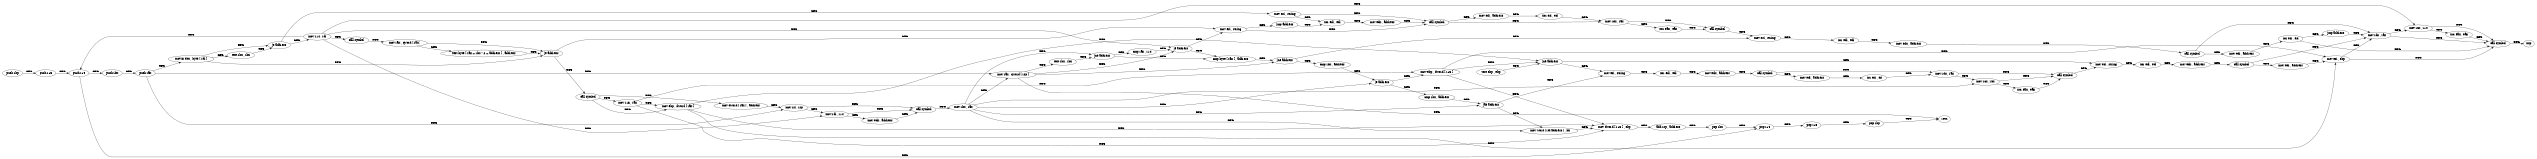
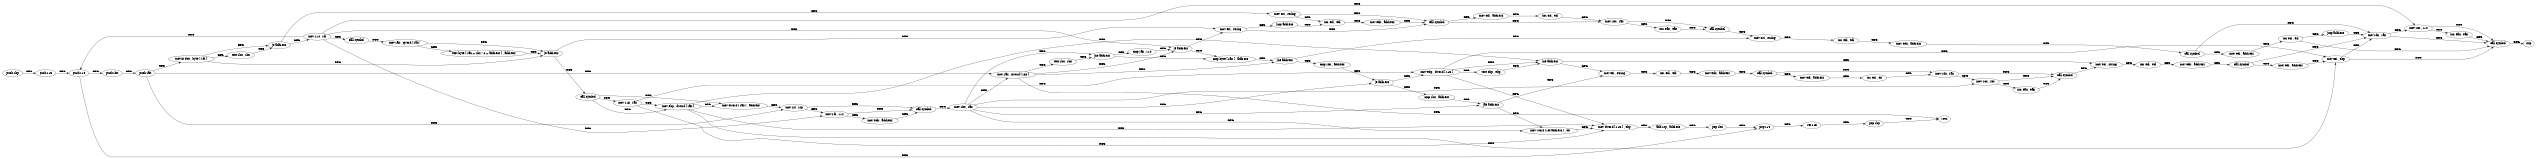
  digraph {
    rankdir=LR
    n1 [label="push rbp"]
    n2 [label="push r15"]
    n3 [label="push r14"]
    n4 [label="push rbx"]
    n5 [label="pop r14"]
    n6 [label="push rax"]
-   n7 [label="pop r15"]
+   n7 [label="rcx r15"]
    n8 [label="movzx ebx , byte [ rdi ]"]
    n9 [label="mov rsi , rsp"]
    n10 [label="mov rax , qword [ rsp ]"]
    n11 [label="test rbx , rbx"]
    n12 [label="je address"]
    n13 [label="je address"]
    n14 [label="mov rdi , r14"]
    n15 [label="call symbol"]
    n16 [label="je address"]
    n17 [label="test rbx , rbx"]
    n18 [label="jne address"]
    n19 [label=retn]
    n20 [label="mov esi , string"]
    n21 [label="mov r14 , rdi"]
    n22 [label="mov esi , string"]
    n23 [label="call symbol"]
    n24 [label="xor edi , edi"]
    n25 [label="call symbol"]
    n26 [label="call symbol"]
    n27 [label="mov rcx , r14"]
    n28 [label="mov edx , address"]
    n29 [label="mov edi , address"]
    n30 [label="mov rdx , rax"]
    n31 [label="mov rax , qword [ rax ]"]
    n32 [label="call symbol"]
    n33 [label="xor eax , eax"]
    n34 [label="mov edx , address"]
    n35 [label="cmp byte [ rax ] , address"]
    n36 [label="test byte [ rax + rbx * 2 + address ] , address"]
    n37 [label="jmp address"]
    n38 [label="mov r15 , rax"]
    n39 [label="mov ebp , dword [ rax ]"]
    n40 [label="mov dword [ rax ] , address"]
    n41 [label="mov ebp , dword [ r15 ]"]
    n42 [label="mov dword [ r15 ] , ebp"]
    n43 [label="jne address"]
    n44 [label="mov esi , ebp"]
    n45 [label="mov rdx , rax"]
    n46 [label=nop]
    n47 [label="test ebp , ebp"]
    n48 [label="add rsp , address"]
    n49 [label="mov esi , string"]
    n50 [label="mov esi , string"]
    n51 [label="mov rbx , rax"]
    n52 [label="jne address"]
    n53 [label="je address"]
    n54 [label="jae address"]
    n55 [label="mov word [ rel address ] , bx"]
    n56 [label="mov rcx , rbx"]
    n57 [label="cmp rax , r14"]
    n58 [label="cmp rbx , address"]
    n59 [label="call symbol"]
    n60 [label="xor eax , eax"]
    n61 [label="mov esi , string"]
    n62 [label="cmp rbx , address"]
    n63 [label="xor esi , esi"]
    n64 [label="xor eax , eax"]
    n65 [label="call symbol"]
    n66 [label="xor edi , edi"]
    n67 [label="mov edx , address"]
    n68 [label="call symbol"]
    n69 [label="mov edi , address"]
    n70 [label="xor esi , esi"]
    n71 [label="jmp address"]
    n72 [label="xor edi , edi"]
    n73 [label="xor edi , edi"]
    n74 [label="mov edx , address"]
    n75 [label="mov edx , address"]
    n76 [label="call symbol"]
    n77 [label="mov edi , address"]
    n78 [label="call symbol"]
    n79 [label="mov edi , address"]
    n80 [label="mov rdx , rax"]
    n81 [label="xor esi , esi"]
    n82 [label="pop rbx"]
    n83 [label="pop rbp"]
    n1 -> n2 [label=CFG]
    n2 -> n3 [label=CFG]
    n3 -> n4 [label=CFG]
    n3 -> n5 [label=DFG]
    n4 -> n6 [label=CFG]
    n5 -> n7 [label=CFG]
    n6 -> n8 [label=CFG]
    n6 -> n9 [label=DFG]
    n6 -> n10 [label=DFG]
    n7 -> n83 [label=CFG]
    n8 -> n11 [label=CFG]
    n8 -> n12 [label=DFG]
    n8 -> n13 [label=DFG]
    n9 -> n14 [label=CFG]
    n9 -> n15 [label=DFG]
    n10 -> n16 [label=DFG]
    n10 -> n17 [label=CFG]
    n10 -> n18 [label=DFG]
    n10 -> n19 [label=DFG]
    n11 -> n12 [label=CFG]
    n12 -> n20 [label=CFG]
    n12 -> n21 [label=CFG]
    n13 -> n22 [label=CFG]
    n13 -> n23 [label=CFG]
    n14 -> n15 [label=DFG]
    n14 -> n34 [label=CFG]
    n15 -> n51 [label=DFG]
    n16 -> n22 [label=CFG]
    n16 -> n35 [label=CFG]
    n17 -> n52 [label=CFG]
    n18 -> n61 [label=CFG]
    n18 -> n62 [label=CFG]
    n20 -> n24 [label=CFG]
    n20 -> n25 [label=DFG]
    n21 -> n3 [label=DFG]
    n21 -> n14 [label=DFG]
    n21 -> n16 [label=DFG]
    n21 -> n26 [label=CFG]
    n21 -> n27 [label=DFG]
    n22 -> n25 [label=DFG]
    n22 -> n37 [label=CFG]
    n23 -> n38 [label=DFG]
    n23 -> n39 [label=DFG]
    n23 -> n40 [label=DFG]
    n24 -> n28 [label=CFG]
    n25 -> n29 [label=CFG]
    n25 -> n30 [label=DFG]
    n26 -> n31 [label=DFG]
    n27 -> n32 [label=DFG]
    n27 -> n33 [label=CFG]
    n28 -> n25 [label=CFG]
    n29 -> n63 [label=CFG]
    n30 -> n64 [label=CFG]
    n30 -> n65 [label=DFG]
    n31 -> n13 [label=DFG]
    n31 -> n36 [label=CFG]
    n32 -> n46 [label=DFG]
    n33 -> n32 [label=CFG]
    n34 -> n15 [label=CFG]
    n35 -> n18 [label=CFG]
    n36 -> n13 [label=CFG]
    n37 -> n24 [label=CFG]
    n38 -> n39 [label=CFG]
    n38 -> n41 [label=DFG]
    n38 -> n42 [label=DFG]
+   n39 -> n40 [label=CFG]
    n39 -> n42 [label=DFG]
    n39 -> n43 [label=DFG]
    n39 -> n44 [label=DFG]
    n40 -> n9 [label=CFG]
    n41 -> n42 [label=DFG]
    n41 -> n43 [label=DFG]
    n41 -> n44 [label=DFG]
+   n41 -> n47 [label=CFG]
    n42 -> n48 [label=CFG]
    n43 -> n49 [label=CFG]
    n43 -> n50 [label=CFG]
    n44 -> n32 [label=DFG]
    n44 -> n45 [label=CFG]
    n45 -> n27 [label=CFG]
    n45 -> n32 [label=DFG]
    n47 -> n43 [label=CFG]
    n48 -> n82 [label=CFG]
    n49 -> n72 [label=CFG]
    n50 -> n73 [label=CFG]
    n51 -> n10 [label=CFG]
    n51 -> n52 [label=DFG]
    n51 -> n53 [label=DFG]
    n51 -> n54 [label=DFG]
    n51 -> n55 [label=CFG]
    n51 -> n56 [label=DFG]
    n52 -> n35 [label=CFG]
    n52 -> n57 [label=CFG]
    n53 -> n41 [label=CFG]
    n53 -> n58 [label=CFG]
    n54 -> n50 [label=CFG]
    n54 -> n55 [label=CFG]
    n55 -> n42 [label=CFG]
    n56 -> n59 [label=DFG]
    n56 -> n60 [label=CFG]
    n57 -> n16 [label=CFG]
    n58 -> n54 [label=CFG]
    n59 -> n49 [label=CFG]
    n60 -> n59 [label=CFG]
    n61 -> n66 [label=CFG]
    n62 -> n53 [label=CFG]
    n63 -> n30 [label=CFG]
    n64 -> n65 [label=CFG]
    n65 -> n61 [label=CFG]
    n66 -> n67 [label=CFG]
    n67 -> n68 [label=CFG]
    n68 -> n45 [label=DFG]
    n68 -> n69 [label=CFG]
    n69 -> n70 [label=CFG]
    n70 -> n32 [label=DFG]
    n70 -> n71 [label=CFG]
    n71 -> n45 [label=CFG]
    n72 -> n74 [label=CFG]
    n73 -> n75 [label=CFG]
    n74 -> n76 [label=CFG]
    n75 -> n78 [label=CFG]
    n76 -> n45 [label=DFG]
    n76 -> n77 [label=CFG]
    n77 -> n44 [label=CFG]
    n78 -> n79 [label=CFG]
    n78 -> n80 [label=DFG]
    n79 -> n81 [label=CFG]
    n80 -> n56 [label=CFG]
    n80 -> n59 [label=DFG]
    n81 -> n80 [label=CFG]
    n82 -> n5 [label=CFG]
    n83 -> n19 [label=CFG]
  }
